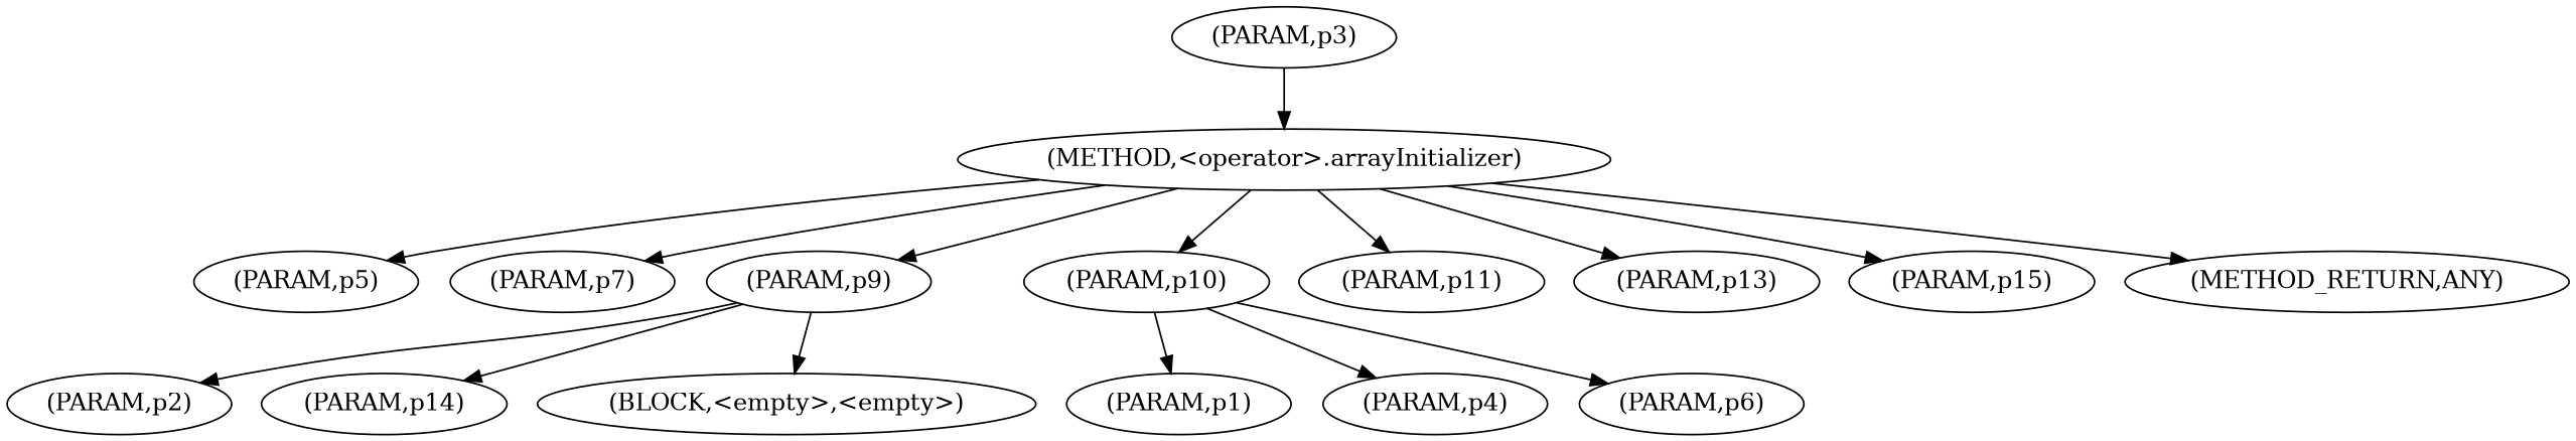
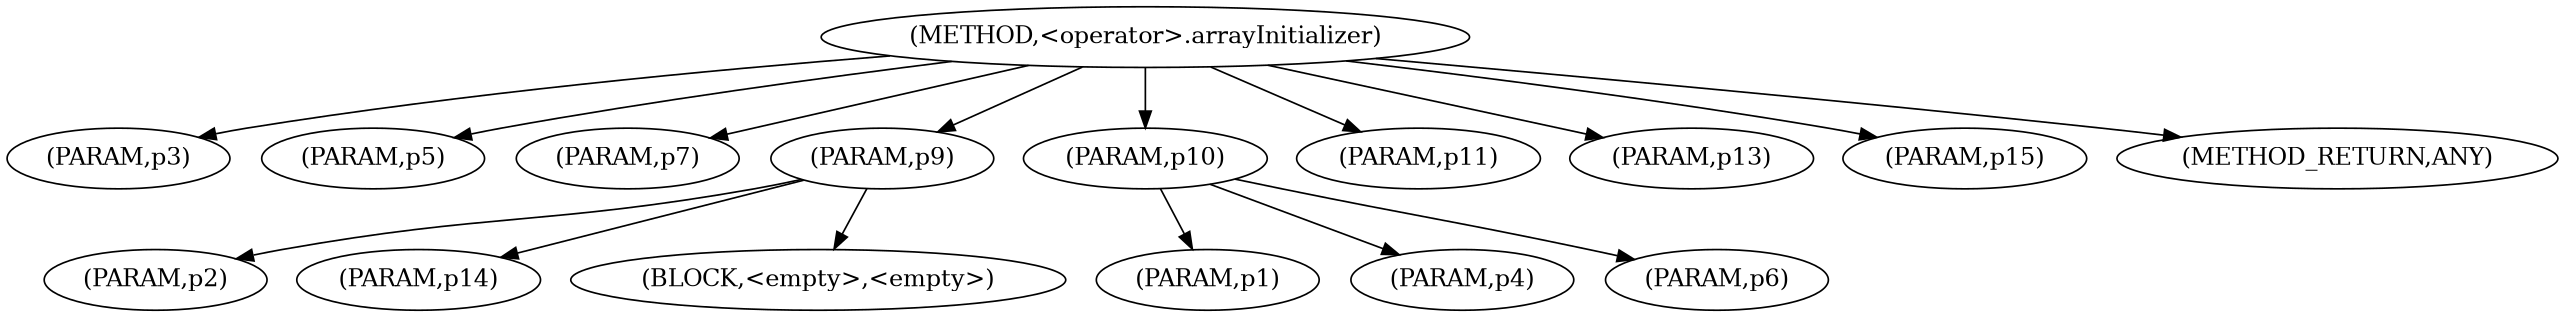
  digraph {
    n1 [label=<(METHOD,&lt;operator&gt;.arrayInitializer)>]
    n2 [label=<(PARAM,p3)>]
    n3 [label=<(PARAM,p5)>]
    n4 [label=<(PARAM,p7)>]
    n5 [label=<(PARAM,p9)>]
    n6 [label=<(PARAM,p10)>]
    n7 [label=<(PARAM,p11)>]
    n8 [label=<(PARAM,p13)>]
    n9 [label=<(PARAM,p15)>]
    n10 [label=<(METHOD_RETURN,ANY)>]
    n11 [label=<(PARAM,p1)>]
    n12 [label=<(PARAM,p2)>]
    n13 [label=<(PARAM,p4)>]
    n14 [label=<(PARAM,p6)>]
    n15 [label=<(PARAM,p14)>]
    n16 [label=<(BLOCK,&lt;empty&gt;,&lt;empty&gt;)>]
-   n2 -> n1
+   n1 -> n2
    n1 -> n3
    n1 -> n4
    n1 -> n5
    n1 -> n6
    n1 -> n7
    n1 -> n8
    n1 -> n9
    n1 -> n10
    n5 -> n12
    n5 -> n15
    n5 -> n16
    n6 -> n11
    n6 -> n13
    n6 -> n14
  }
